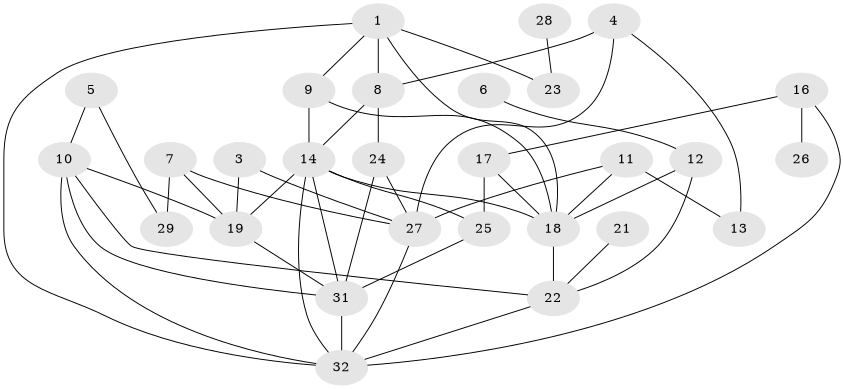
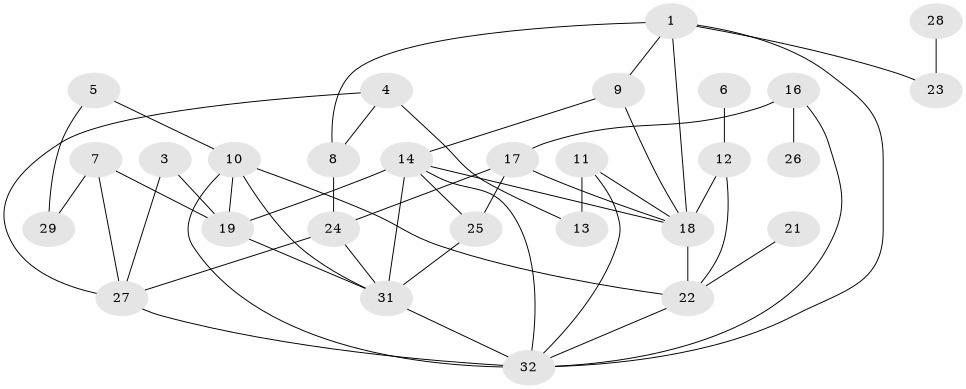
  graph {
    node [color=gray90 style=filled]
    edge [weight=1.0]
    1
    8
    18
    23
    32
    9
    14
    24
    19
    31
    25
    22
    3
    27
    4
    13
    5
    10
    29
    6
    12
    7
    11
    17
    16
    26
    n27 [label=28]
    21
    1 -- 8
    1 -- 18
    1 -- 23
    1 -- 32
    1 -- 9
-   8 -- 14
    8 -- 24 [weight=2.0]
    18 -- 22
    9 -- 18
    9 -- 14
    14 -- 18
    14 -- 32
    14 -- 19
    14 -- 31
    14 -- 25
    24 -- 31
    24 -- 27
    19 -- 31
    31 -- 32 [weight=2.0]
    25 -- 31
    22 -- 32
    3 -- 19
    3 -- 27
    27 -- 32
    4 -- 8
    4 -- 27
    4 -- 13
    5 -- 10
    5 -- 29
    10 -- 32
    10 -- 19
    10 -- 31
    10 -- 22
    6 -- 12
    12 -- 18
    12 -- 22
    7 -- 19
    7 -- 27
    7 -- 29
    11 -- 18
-   11 -- 27
+   11 -- 32
    11 -- 13
    17 -- 18
+   17 -- 24
    17 -- 25 [weight=2.0]
    16 -- 32
    16 -- 17
    16 -- 26
    n27 -- 23
    21 -- 22
  }
